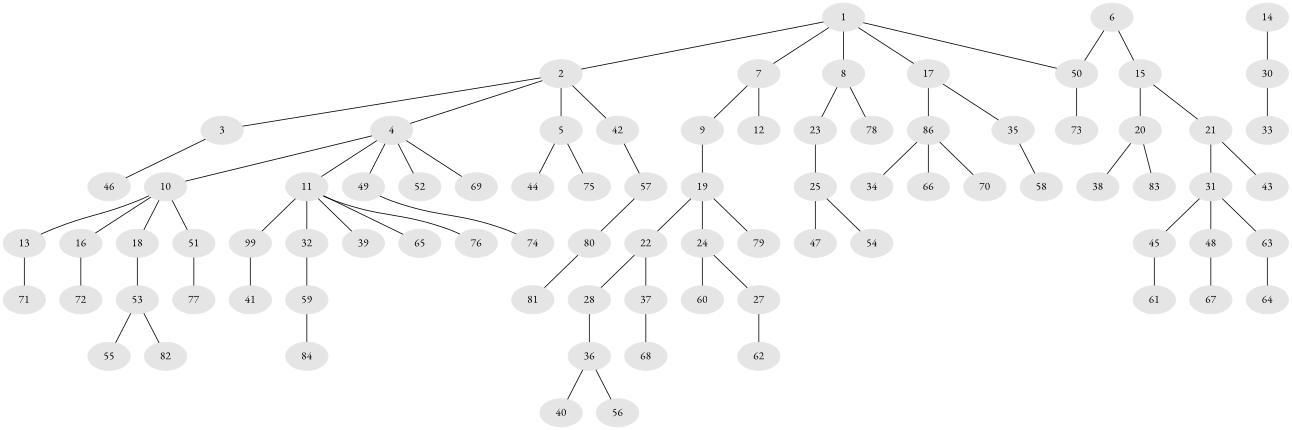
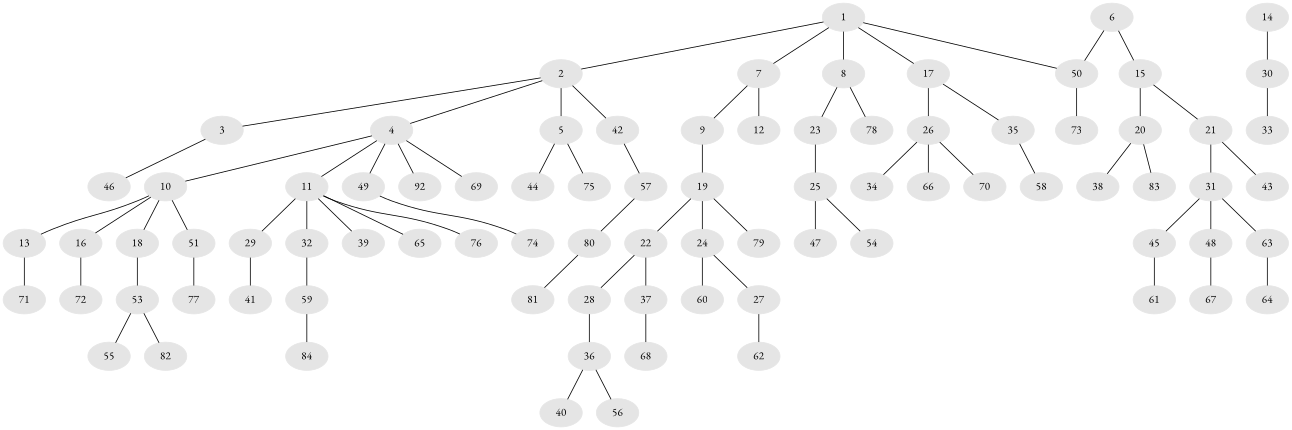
  graph {
    fontname="EB Garamond"
    node [color=gray90 fontname="EB Garamond" style=filled]
    edge [fontname="EB Garamond"]
    1
    2
    7
    8
    17
    50
    3
    4
    5
    42
    6
    15
    9
    12
    23
    78
-   26 [label=86]
+   26
    35
    46
    10
    11
    49
-   52
+   52 [label=92]
    69
    44
    75
    57
    13
    16
    18
    51
-   29 [label=99]
+   29
    32
    39
    65
    76
    74
    20
    21
    73
    19
    25
    22
    24
    79
    71
    14
    30
    72
    53
    77
    41
    59
    84
    33
    38
    83
    31
    43
    34
    66
    70
    58
    55
    82
    28
    37
    60
    27
    45
    48
    63
    36
    68
    47
    54
    62
    40
    56
    61
    67
    64
    80
    81
    1 -- 2
    1 -- 7
    1 -- 8
    1 -- 17
    1 -- 50
    2 -- 3
    2 -- 4
    2 -- 5
    2 -- 42
    7 -- 9
    7 -- 12
    8 -- 23
    8 -- 78
    17 -- 26
    17 -- 35
    50 -- 73
    3 -- 46
    4 -- 10
    4 -- 11
    4 -- 49
    4 -- 52
    4 -- 69
    5 -- 44
    5 -- 75
    42 -- 57
    6 -- 50
    6 -- 15
    15 -- 20
    15 -- 21
    9 -- 19
    23 -- 25
    26 -- 34
    26 -- 66
    26 -- 70
    35 -- 58
    10 -- 13
    10 -- 16
    10 -- 18
    10 -- 51
    11 -- 29
    11 -- 32
    11 -- 39
    11 -- 65
    11 -- 76
    49 -- 74
    57 -- 80
    13 -- 71
    16 -- 72
    18 -- 53
    51 -- 77
    29 -- 41
    32 -- 59
    20 -- 38
    20 -- 83
    21 -- 31
    21 -- 43
    19 -- 22
    19 -- 24
    19 -- 79
    25 -- 47
    25 -- 54
    22 -- 28
    22 -- 37
    24 -- 60
    24 -- 27
    14 -- 30
    30 -- 33
    53 -- 55
    53 -- 82
    59 -- 84
    31 -- 45
    31 -- 48
    31 -- 63
    28 -- 36
    37 -- 68
    27 -- 62
    45 -- 61
    48 -- 67
    63 -- 64
    36 -- 40
    36 -- 56
    80 -- 81
  }
